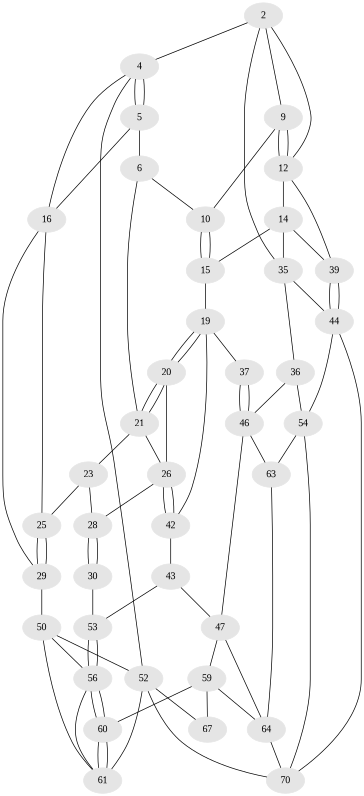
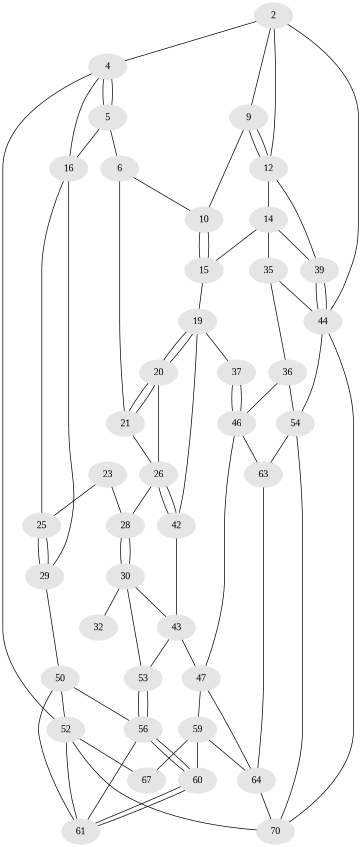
  graph {
    fontname="Liberation Serif"
    node [color=gray90 fontname="Liberation Serif" style=filled]
    edge [fontname="Liberation Serif"]
    2 [super="+3"]
    4
    9
    12 [super="+13"]
    44 [super="+45"]
    6 [super="+7"]
    10 [super="+11"]
    21 [super="+22"]
    5 [super="+8"]
    16 [super="+17"]
    52 [super="+68"]
    14 [super="+34"]
    39
    54 [super="+69"]
    70 [super="+71"]
    25
    29 [super="+41"]
    61 [super="+62"]
    67
    15 [super="+18"]
    26 [super="+27"]
    23 [super="+24"]
    19 [super="+38"]
    35
    36 [super="+55"]
    20
    37
    42
    50 [super="+51"]
    46 [super="+58"]
    43 [super="+49"]
    28
    30 [super="+31"]
+   32
    53
    56 [super="+57"]
    47 [super="+48"]
    63
    59 [super="+66"]
    64 [super="+65"]
    60
    2 -- 4
    2 -- 9
    2 -- 12
-   2 -- 35
+   2 -- 44
    4 -- 5
    4 -- 5
    4 -- 16
    4 -- 52
    9 -- 12
    9 -- 12
    9 -- 10
    12 -- 14
    12 -- 39
    44 -- 54
    44 -- 70
    6 -- 10
    6 -- 21
    10 -- 15 [weight=2]
    10 -- 15
    21 -- 26
-   21 -- 23
    5 -- 6
    5 -- 16
    16 -- 25
    16 -- 29
    52 -- 70
    52 -- 61
    52 -- 67
    14 -- 39
    14 -- 15
    14 -- 35
    39 -- 44
    39 -- 44
    54 -- 70
    54 -- 63
    25 -- 29
    25 -- 29
    29 -- 50
    15 -- 19
    26 -- 42
    26 -- 42
    26 -- 28
    23 -- 25
    23 -- 28
    19 -- 20
    19 -- 20
    19 -- 37
    19 -- 42
    35 -- 44
    35 -- 36
    36 -- 54
    36 -- 46
    20 -- 21
    20 -- 21
    20 -- 26
    37 -- 46
    37 -- 46
    42 -- 43
    50 -- 52
    50 -- 61
    50 -- 56
    46 -- 47
    46 -- 63
    43 -- 53
    43 -- 47
    28 -- 30
    28 -- 30
+   30 -- 43
+   30 -- 32
    30 -- 53
    53 -- 56
    53 -- 56
    56 -- 61
    56 -- 60
    56 -- 60
    47 -- 59
    47 -- 64
    63 -- 64
    59 -- 67
    59 -- 64
    59 -- 60
    64 -- 70
    60 -- 61
    60 -- 61
  }
